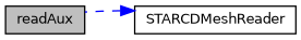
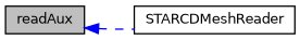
  digraph {
    rankdir=LR
    node [color=black fontname=Helvetica fontsize=10 shape=record]
    n1 [fillcolor=grey75 fontcolor=black height=0.2 label=readAux style=filled width=0.4]
    n2 [height=0.2 label=STARCDMeshReader width=0.4]
-   n2 -> n1 [color=blue dir=back fontname=Helvetica fontsize=10 labelfontname=Helvetica labelfontsize=10 style=dashed]
+   n1 -> n2 [color=blue dir=back fontname=Helvetica fontsize=10 labelfontname=Helvetica labelfontsize=10 style=dashed]
  }
